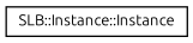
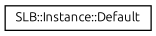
  digraph {
    rankdir=TB
    fontname=Ubuntu
-   n1 [color=black fillcolor=white fontname=Ubuntu fontsize=10 height=0.2 label="SLB::Instance::Instance" shape=record style=filled width=0.4]
+   n1 [color=black fillcolor=white fontname=Ubuntu fontsize=10 height=0.2 label="SLB::Instance::Default" shape=record style=filled width=0.4]
  }
